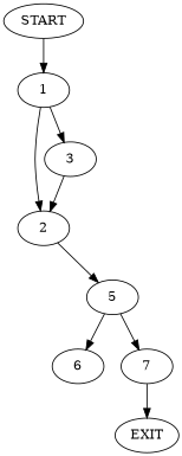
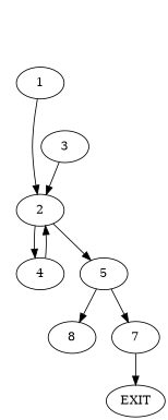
  digraph {
-   n1 [label=START]
    1
    2
    3
    n5 [label=EXIT]
+   4
    5
-   6
+   6 [label=8]
    7
-   n1 -> 1
    1 -> 2
-   1 -> 3
+   2 -> 4
    2 -> 5
    3 -> 2
+   4 -> 2
    5 -> 6
    5 -> 7
    7 -> n5
  }
